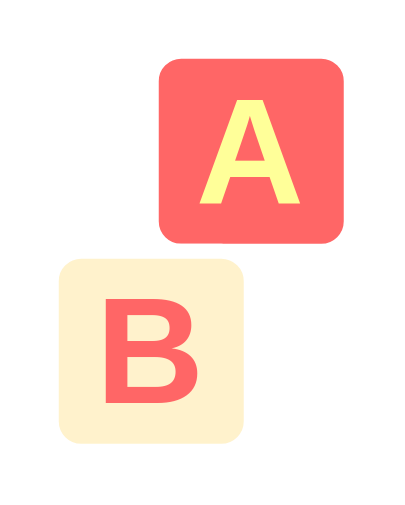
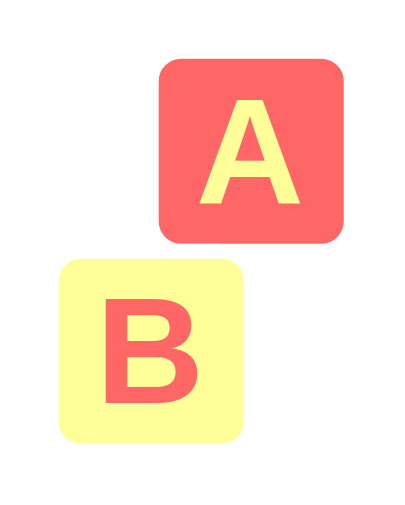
  <mxCell id="0" />
  <mxCell id="1" parent="0" />
  <mxCell id="2" value="&lt;font face=&quot;Helvetica&quot; style=&quot;font-size: 60px; color: rgb(255, 255, 153);&quot;&gt;&lt;b style=&quot;&quot;&gt;A&lt;/b&gt;&lt;/font&gt;" style="whiteSpace=wrap;html=1;aspect=fixed;strokeWidth=6;glass=0;rounded=1;fillColor=#FF6666;strokeColor=#FFFFFF;" vertex="1" parent="1"><mxGeometry x="60" y="20" width="80" height="80" as="geometry" /></mxCell>
- <mxCell id="3" value="&lt;font style=&quot;font-size: 60px; color: rgb(255, 102, 102);&quot;&gt;&lt;b&gt;B&lt;/b&gt;&lt;/font&gt;" style="whiteSpace=wrap;html=1;aspect=fixed;strokeWidth=6;glass=0;rounded=1;fillColor=#fff2cc;strokeColor=#FFFFFF;" vertex="1" parent="1"><mxGeometry x="20" y="100" width="80" height="80" as="geometry" /></mxCell>
+ <mxCell id="3" value="&lt;font style=&quot;font-size: 60px; color: rgb(255, 102, 102);&quot;&gt;&lt;b&gt;B&lt;/b&gt;&lt;/font&gt;" style="whiteSpace=wrap;html=1;aspect=fixed;strokeWidth=6;glass=0;rounded=1;fillColor=#FFFF99;strokeColor=#FFFFFF;" vertex="1" parent="1"><mxGeometry x="20" y="100" width="80" height="80" as="geometry" /></mxCell>
